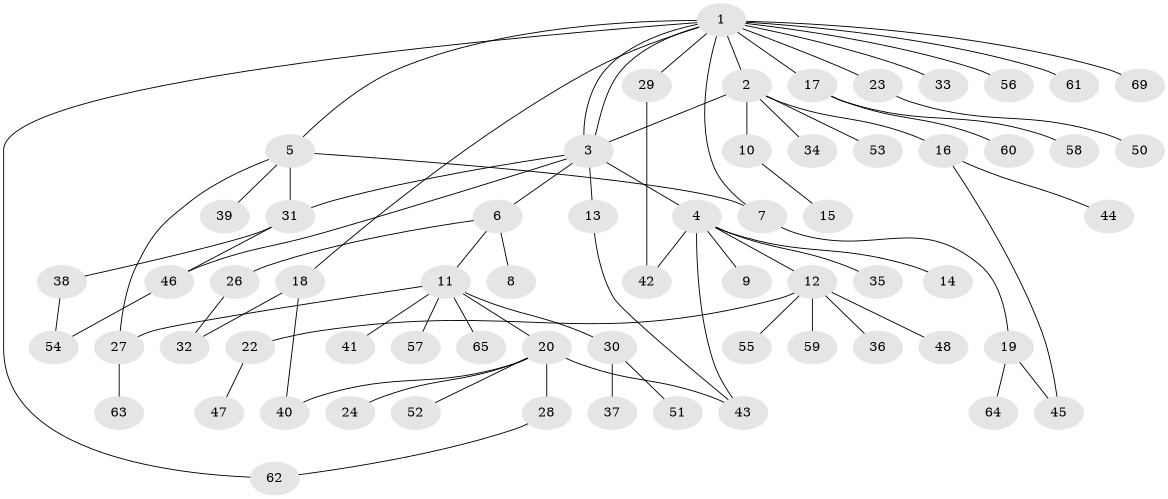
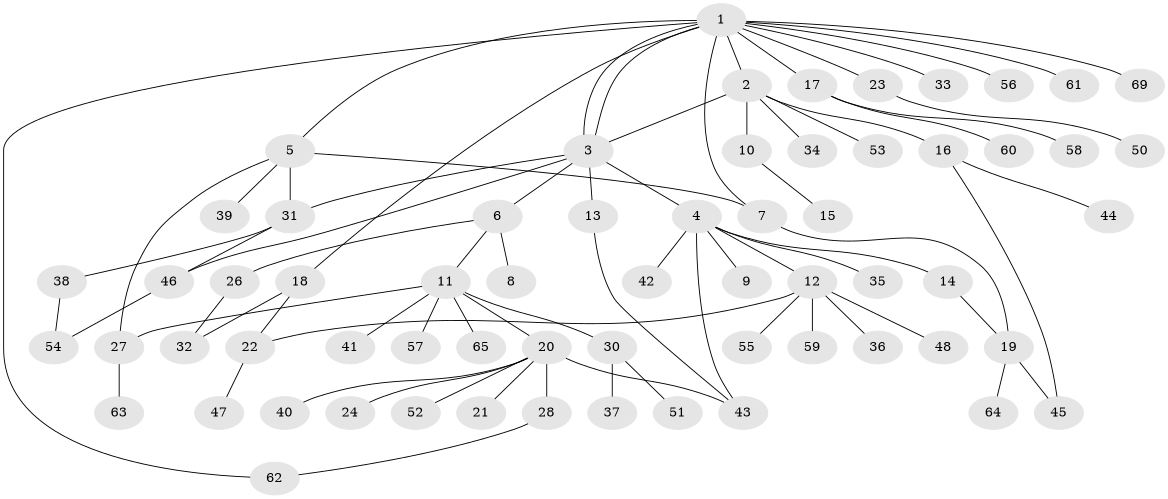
  graph {
    node [color=gray90 style=filled]
    1
    2
    3
    5
    7
    17
    18
    23
-   29
    33
    56
    61
    62
    n14 [label=69]
    10
    16
    34
    53
    4
    6
    13
    31
    46
    27
    39
    19
    58
    60
    32
    40
    50
    42
    15
    44
    45
    9
    12
    14
    35
    43
    8
    11
    26
    38
    54
    22
    36
    48
    55
    59
    63
    20
    30
    41
    57
    65
    64
+   21
    24
    28
    52
    37
    51
    47
    1 -- 2
    1 -- 3
    1 -- 3
    1 -- 5
    1 -- 7
    1 -- 17
    1 -- 18
    1 -- 23
-   1 -- 29
    1 -- 33
    1 -- 56
    1 -- 61
    1 -- 62
    1 -- n14
    2 -- 3
    2 -- 10
    2 -- 16
    2 -- 34
    2 -- 53
    3 -- 4
    3 -- 6
    3 -- 13
    3 -- 31
    3 -- 46
    5 -- 7
    5 -- 31
    5 -- 27
    5 -- 39
    7 -- 19
    17 -- 58
    17 -- 60
    18 -- 32
-   18 -- 40
+   18 -- 22
    23 -- 50
-   29 -- 42
    10 -- 15
    16 -- 44
    16 -- 45
    4 -- 42
    4 -- 9
    4 -- 12
    4 -- 14
    4 -- 35
    4 -- 43
    6 -- 8
    6 -- 11
    6 -- 26
    13 -- 43
    31 -- 46
    31 -- 38
    46 -- 54
    27 -- 63
    19 -- 45
    19 -- 64
    12 -- 22
    12 -- 36
    12 -- 48
    12 -- 55
    12 -- 59
+   14 -- 19
    11 -- 27
    11 -- 20
    11 -- 30
    11 -- 41
    11 -- 57
    11 -- 65
    26 -- 32
    38 -- 54
    22 -- 47
    20 -- 40
    20 -- 43
+   20 -- 21
    20 -- 24
    20 -- 28
    20 -- 52
    30 -- 37
    30 -- 51
    28 -- 62
  }
